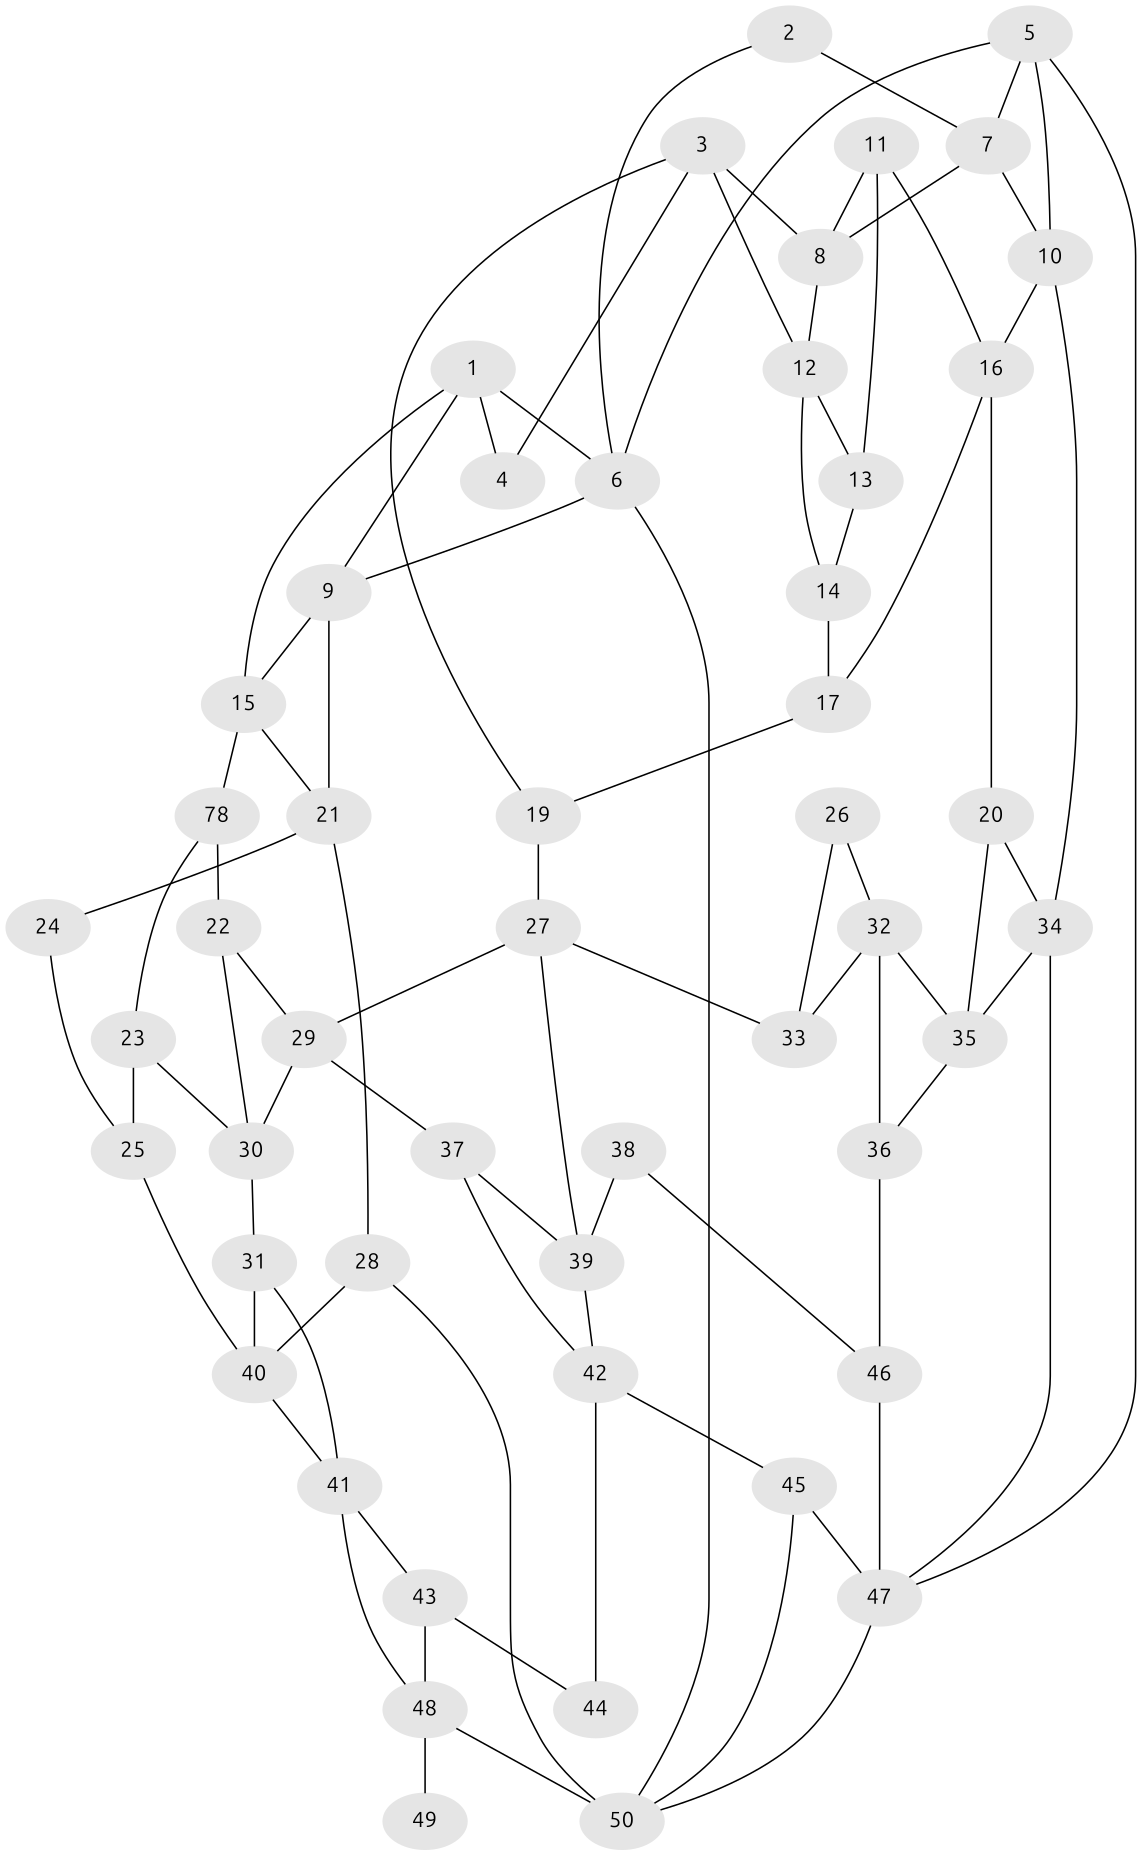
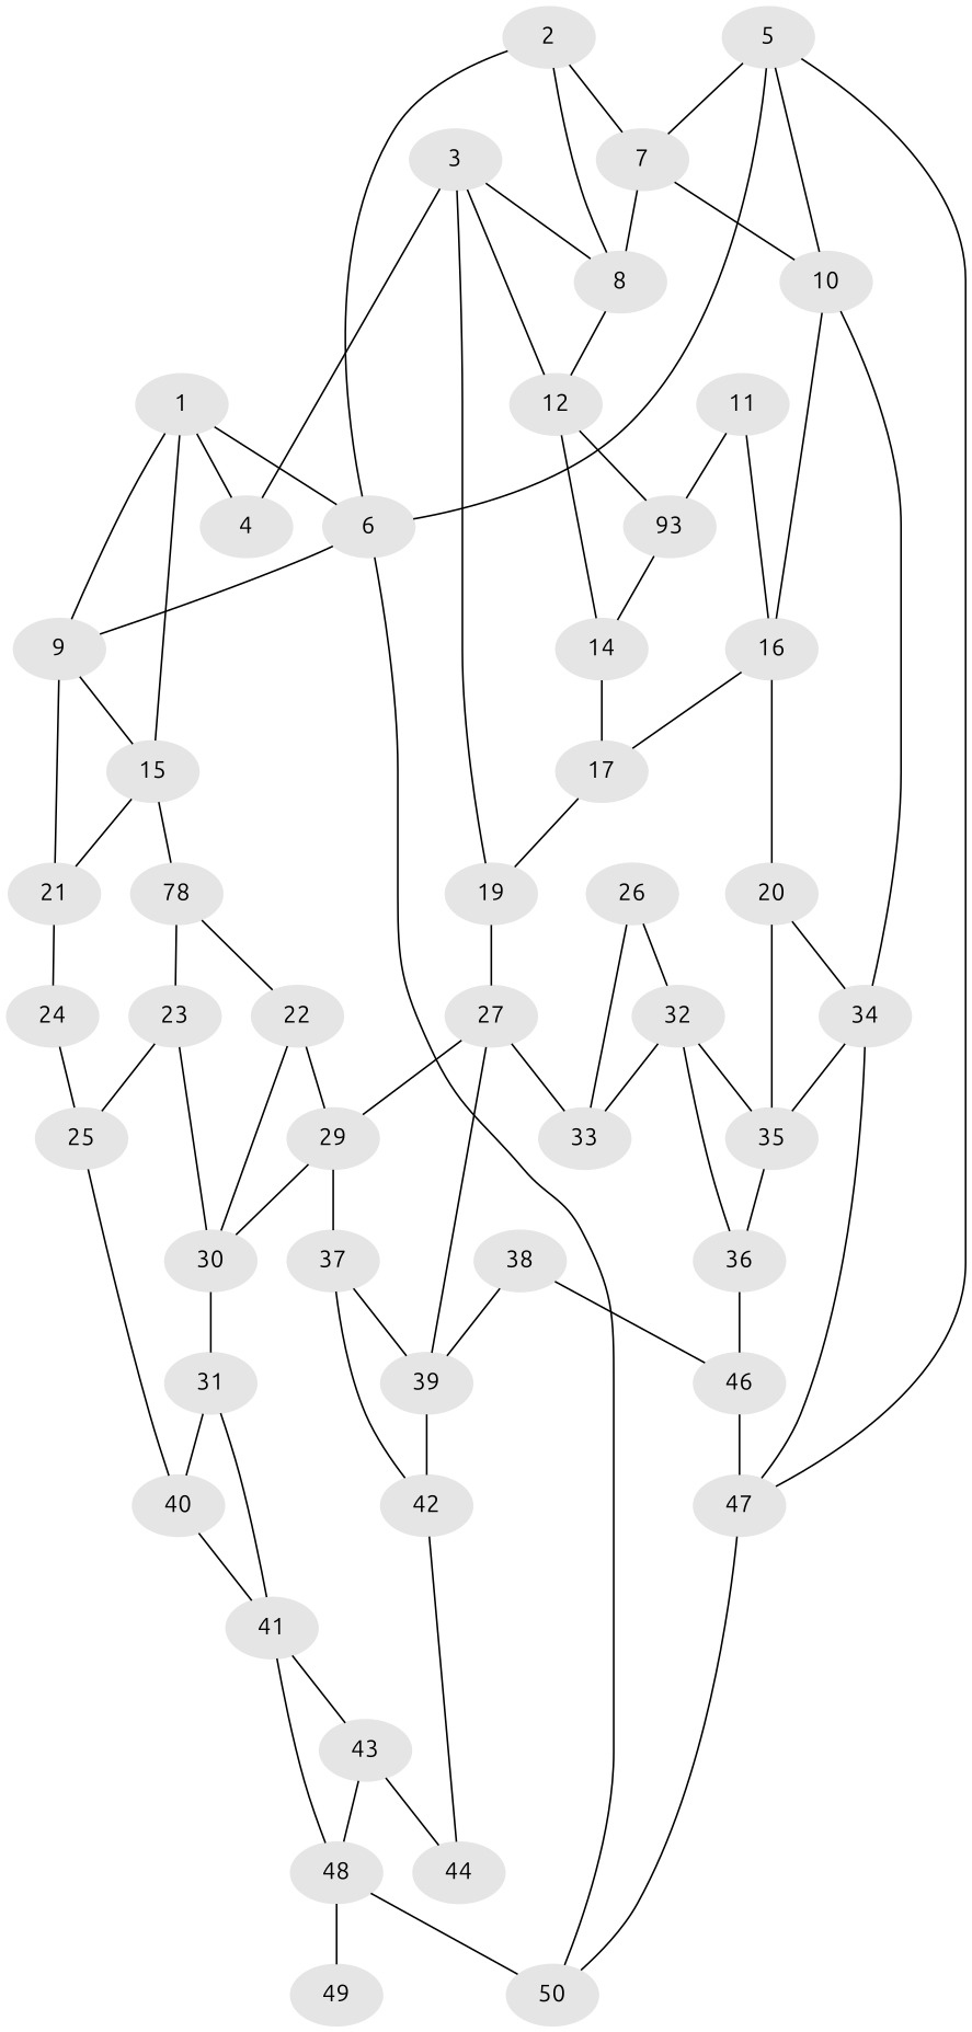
  graph {
    fontname=Ubuntu
    node [color=gray90 fontname=Ubuntu style=filled]
    edge [fontname=Ubuntu weight=1.0]
    1
    4
    6
    9
    15
    50
    21
    n8 [label=78]
    2
    7
    8
    10
    12
    3
    19
-   13
+   13 [label=93]
    14
    27
    5
    47
    16
    34
    24
-   28
    17
    20
    35
    11
    22
    23
    26
    32
    33
    29
    30
    25
    39
    36
    40
    37
    31
    41
    42
    43
    48
    46
    38
    44
-   45
    49
    1 -- 4
    1 -- 6
    1 -- 9
    1 -- 15
    6 -- 9
    6 -- 50
    9 -- 15
    9 -- 21
    15 -- 21
    15 -- n8
    21 -- 24
-   21 -- 28
    n8 -- 22
    n8 -- 23
    2 -- 6
    2 -- 7
-   11 -- 8
+   2 -- 8
    7 -- 8
    7 -- 10
    8 -- 12
    10 -- 16
    10 -- 34
    12 -- 13
    12 -- 14
    3 -- 4
    3 -- 8
    3 -- 12
    3 -- 19
    19 -- 27
    13 -- 14
    14 -- 17
    27 -- 33
    27 -- 29
    27 -- 39
    5 -- 6
    5 -- 7
    5 -- 10
    5 -- 47
    47 -- 50
    16 -- 17
    16 -- 20
    34 -- 47
    34 -- 35
    24 -- 25
-   28 -- 50
-   28 -- 40
    17 -- 19
    20 -- 34
    20 -- 35
    35 -- 36
    11 -- 13 [weight=2.0]
    11 -- 16
    22 -- 29
    22 -- 30
    23 -- 30
    23 -- 25
    26 -- 32
    26 -- 33
    32 -- 35
    32 -- 33
    32 -- 36
    29 -- 30
    29 -- 37
    30 -- 31
    25 -- 40
    39 -- 42
    36 -- 46
    40 -- 41
    37 -- 39
    37 -- 42
    31 -- 40
    31 -- 41
    41 -- 43
    41 -- 48
    42 -- 44
-   42 -- 45
    43 -- 48
    43 -- 44 [weight=2.0]
    48 -- 50 [weight=2.0]
    48 -- 49 [weight=2.0]
    46 -- 47 [weight=2.0]
    38 -- 39
    38 -- 46
-   45 -- 50
-   45 -- 47
  }
